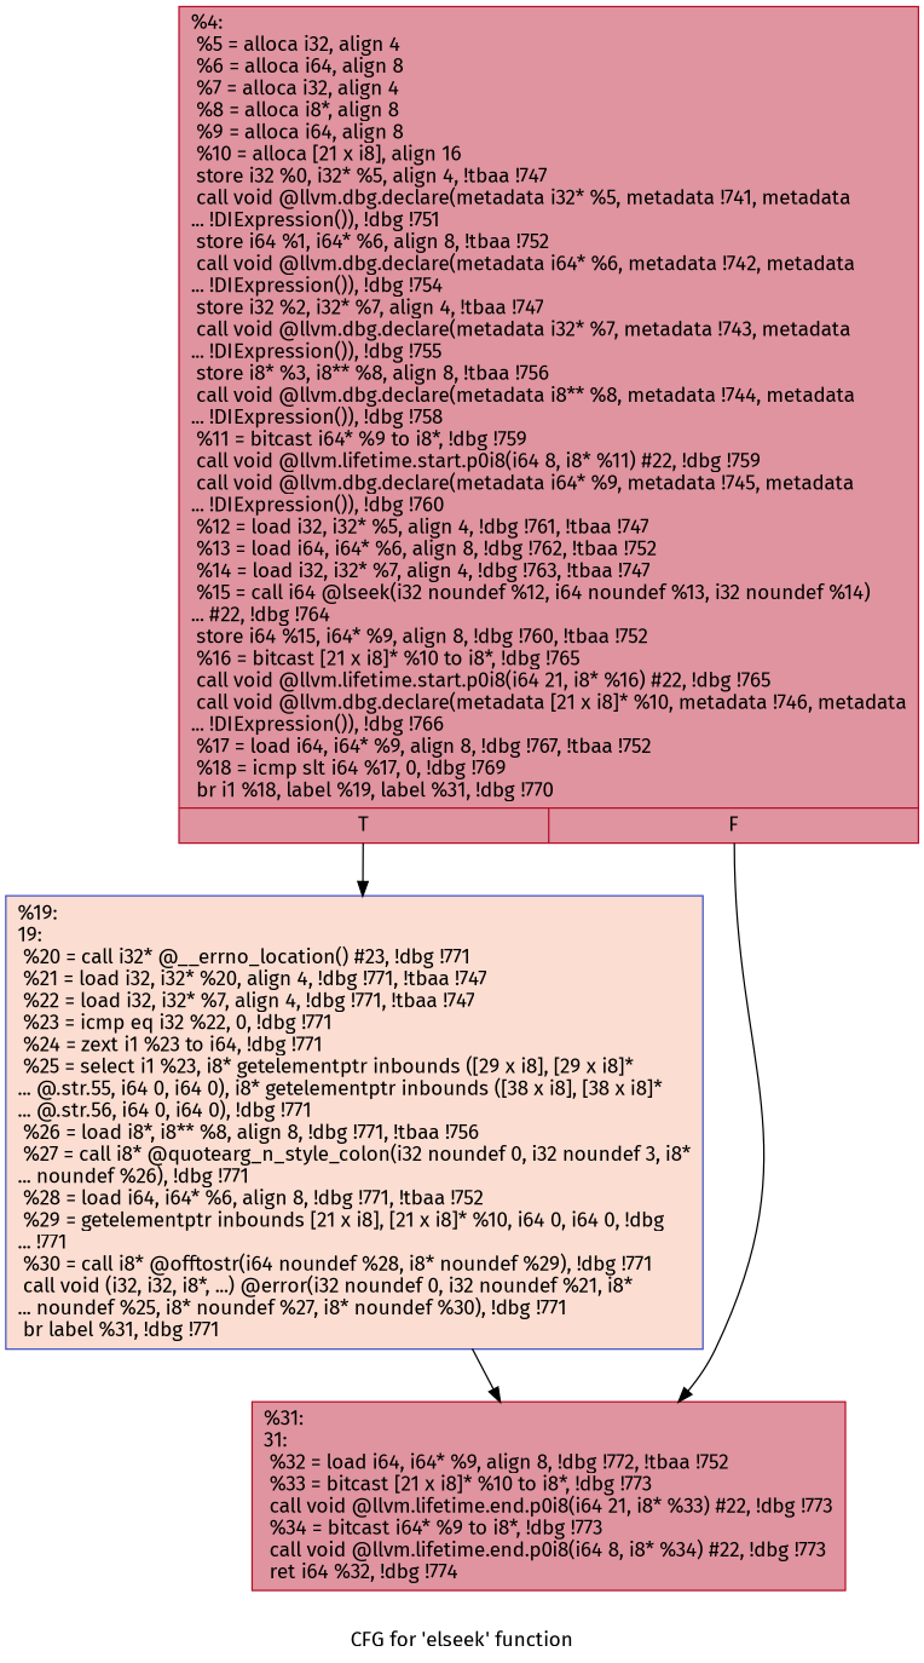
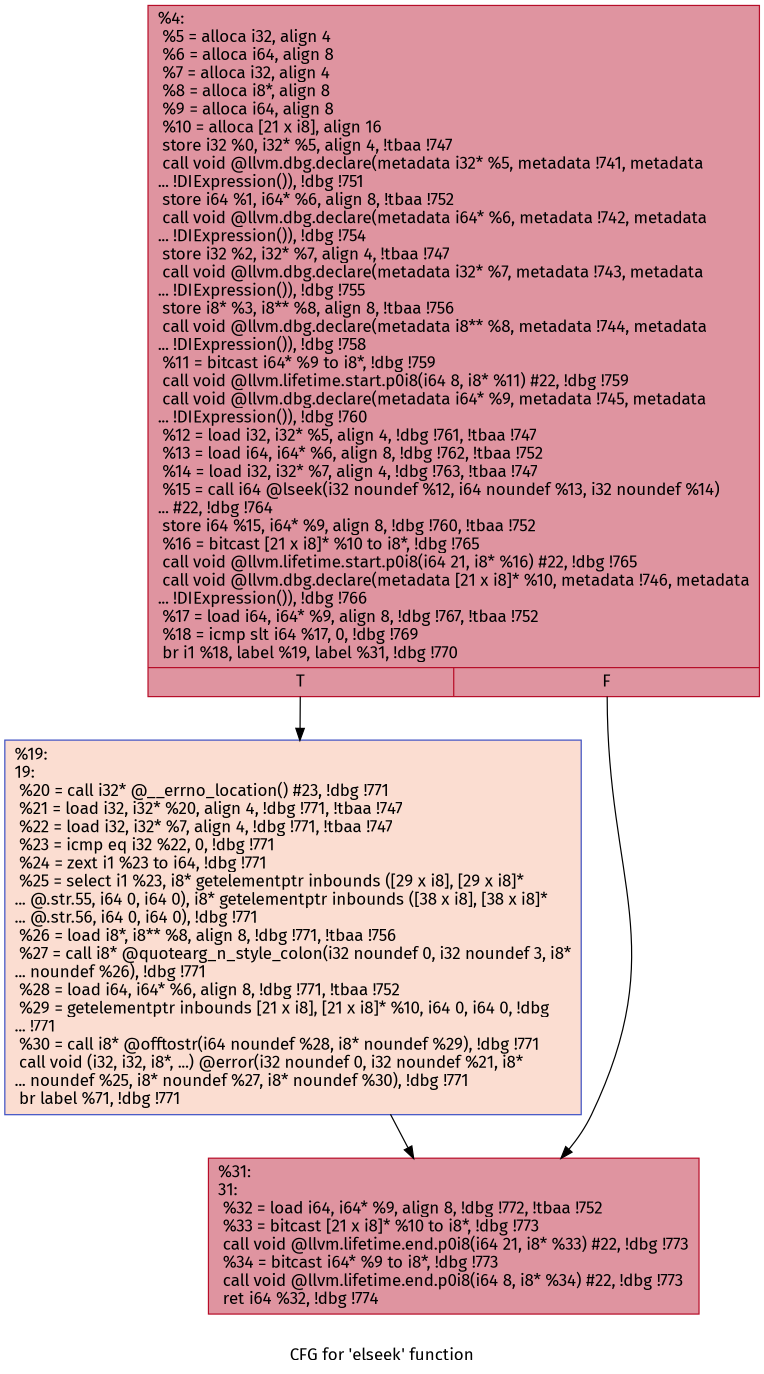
  digraph {
    label="CFG for 'elseek' function"
    fontname="Fira Sans"
    node [color="#b70d28ff" fillcolor="#b70d2870" shape=record style=filled fontname="Fira Sans"]
    edge [fontname="Fira Sans"]
    n1 [label="{%4:\l  %5 = alloca i32, align 4\l  %6 = alloca i64, align 8\l  %7 = alloca i32, align 4\l  %8 = alloca i8*, align 8\l  %9 = alloca i64, align 8\l  %10 = alloca [21 x i8], align 16\l  store i32 %0, i32* %5, align 4, !tbaa !747\l  call void @llvm.dbg.declare(metadata i32* %5, metadata !741, metadata\l... !DIExpression()), !dbg !751\l  store i64 %1, i64* %6, align 8, !tbaa !752\l  call void @llvm.dbg.declare(metadata i64* %6, metadata !742, metadata\l... !DIExpression()), !dbg !754\l  store i32 %2, i32* %7, align 4, !tbaa !747\l  call void @llvm.dbg.declare(metadata i32* %7, metadata !743, metadata\l... !DIExpression()), !dbg !755\l  store i8* %3, i8** %8, align 8, !tbaa !756\l  call void @llvm.dbg.declare(metadata i8** %8, metadata !744, metadata\l... !DIExpression()), !dbg !758\l  %11 = bitcast i64* %9 to i8*, !dbg !759\l  call void @llvm.lifetime.start.p0i8(i64 8, i8* %11) #22, !dbg !759\l  call void @llvm.dbg.declare(metadata i64* %9, metadata !745, metadata\l... !DIExpression()), !dbg !760\l  %12 = load i32, i32* %5, align 4, !dbg !761, !tbaa !747\l  %13 = load i64, i64* %6, align 8, !dbg !762, !tbaa !752\l  %14 = load i32, i32* %7, align 4, !dbg !763, !tbaa !747\l  %15 = call i64 @lseek(i32 noundef %12, i64 noundef %13, i32 noundef %14)\l... #22, !dbg !764\l  store i64 %15, i64* %9, align 8, !dbg !760, !tbaa !752\l  %16 = bitcast [21 x i8]* %10 to i8*, !dbg !765\l  call void @llvm.lifetime.start.p0i8(i64 21, i8* %16) #22, !dbg !765\l  call void @llvm.dbg.declare(metadata [21 x i8]* %10, metadata !746, metadata\l... !DIExpression()), !dbg !766\l  %17 = load i64, i64* %9, align 8, !dbg !767, !tbaa !752\l  %18 = icmp slt i64 %17, 0, !dbg !769\l  br i1 %18, label %19, label %31, !dbg !770\l|{<s0>T|<s1>F}}"]
-   n2 [color="#3d50c3ff" fillcolor="#f7b39670" label="{%19:\l19:                                               \l  %20 = call i32* @__errno_location() #23, !dbg !771\l  %21 = load i32, i32* %20, align 4, !dbg !771, !tbaa !747\l  %22 = load i32, i32* %7, align 4, !dbg !771, !tbaa !747\l  %23 = icmp eq i32 %22, 0, !dbg !771\l  %24 = zext i1 %23 to i64, !dbg !771\l  %25 = select i1 %23, i8* getelementptr inbounds ([29 x i8], [29 x i8]*\l... @.str.55, i64 0, i64 0), i8* getelementptr inbounds ([38 x i8], [38 x i8]*\l... @.str.56, i64 0, i64 0), !dbg !771\l  %26 = load i8*, i8** %8, align 8, !dbg !771, !tbaa !756\l  %27 = call i8* @quotearg_n_style_colon(i32 noundef 0, i32 noundef 3, i8*\l... noundef %26), !dbg !771\l  %28 = load i64, i64* %6, align 8, !dbg !771, !tbaa !752\l  %29 = getelementptr inbounds [21 x i8], [21 x i8]* %10, i64 0, i64 0, !dbg\l... !771\l  %30 = call i8* @offtostr(i64 noundef %28, i8* noundef %29), !dbg !771\l  call void (i32, i32, i8*, ...) @error(i32 noundef 0, i32 noundef %21, i8*\l... noundef %25, i8* noundef %27, i8* noundef %30), !dbg !771\l  br label %31, !dbg !771\l}"]
+   n2 [color="#3d50c3ff" fillcolor="#f7b39670" label="{%19:\l19:                                               \l  %20 = call i32* @__errno_location() #23, !dbg !771\l  %21 = load i32, i32* %20, align 4, !dbg !771, !tbaa !747\l  %22 = load i32, i32* %7, align 4, !dbg !771, !tbaa !747\l  %23 = icmp eq i32 %22, 0, !dbg !771\l  %24 = zext i1 %23 to i64, !dbg !771\l  %25 = select i1 %23, i8* getelementptr inbounds ([29 x i8], [29 x i8]*\l... @.str.55, i64 0, i64 0), i8* getelementptr inbounds ([38 x i8], [38 x i8]*\l... @.str.56, i64 0, i64 0), !dbg !771\l  %26 = load i8*, i8** %8, align 8, !dbg !771, !tbaa !756\l  %27 = call i8* @quotearg_n_style_colon(i32 noundef 0, i32 noundef 3, i8*\l... noundef %26), !dbg !771\l  %28 = load i64, i64* %6, align 8, !dbg !771, !tbaa !752\l  %29 = getelementptr inbounds [21 x i8], [21 x i8]* %10, i64 0, i64 0, !dbg\l... !771\l  %30 = call i8* @offtostr(i64 noundef %28, i8* noundef %29), !dbg !771\l  call void (i32, i32, i8*, ...) @error(i32 noundef 0, i32 noundef %21, i8*\l... noundef %25, i8* noundef %27, i8* noundef %30), !dbg !771\l  br label %71, !dbg !771\l}"]
    n3 [label="{%31:\l31:                                               \l  %32 = load i64, i64* %9, align 8, !dbg !772, !tbaa !752\l  %33 = bitcast [21 x i8]* %10 to i8*, !dbg !773\l  call void @llvm.lifetime.end.p0i8(i64 21, i8* %33) #22, !dbg !773\l  %34 = bitcast i64* %9 to i8*, !dbg !773\l  call void @llvm.lifetime.end.p0i8(i64 8, i8* %34) #22, !dbg !773\l  ret i64 %32, !dbg !774\l}"]
    n1 -> n2 [tailport=s0]
    n1 -> n3 [tailport=s1]
    n2 -> n3
  }
